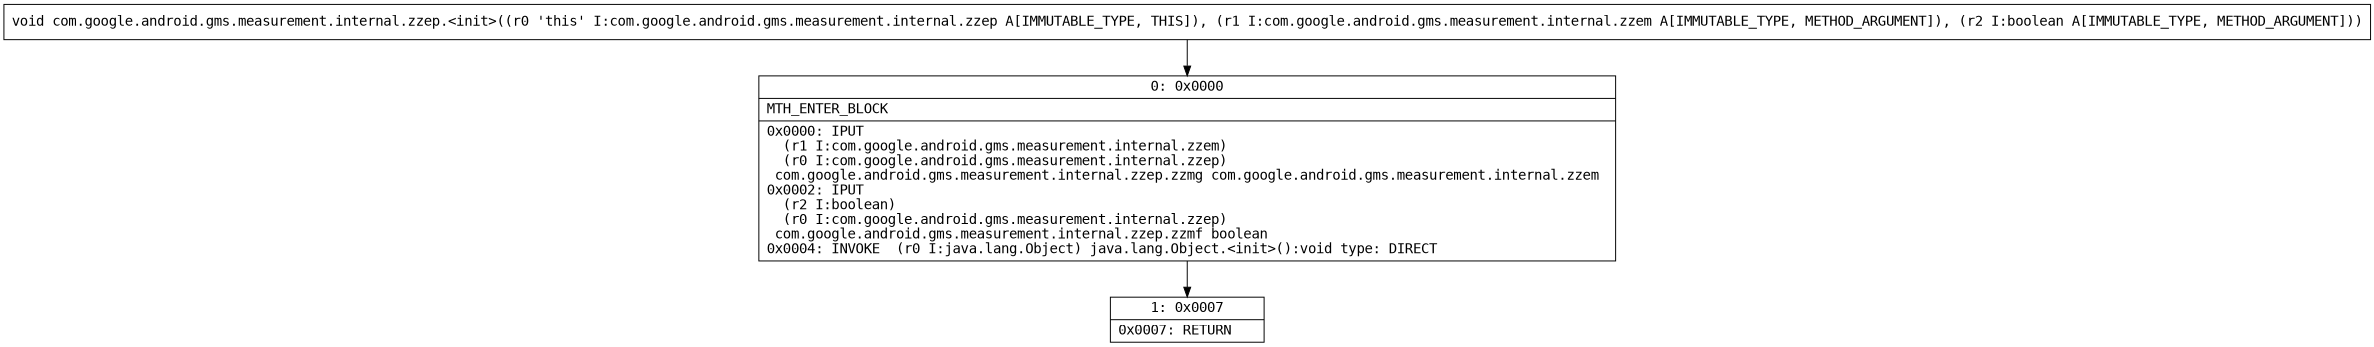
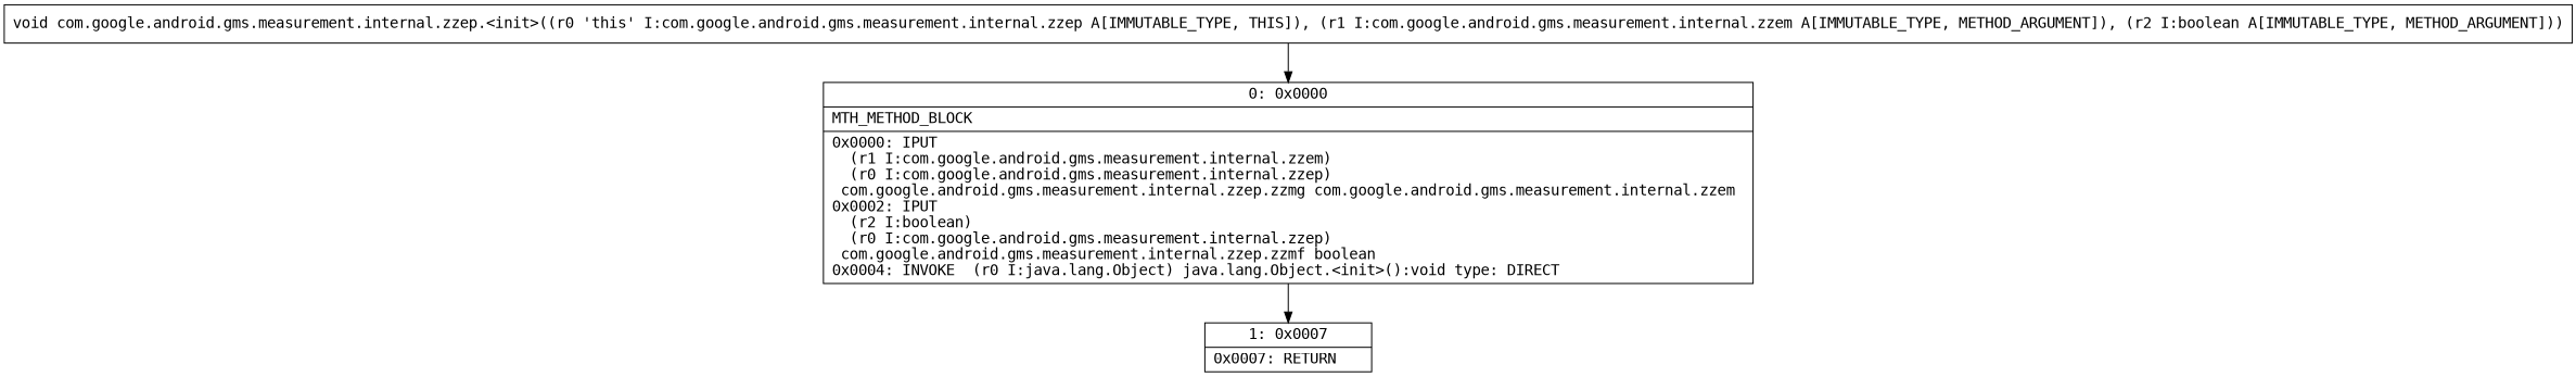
  digraph {
    fontname="DejaVu Sans Mono"
    node [shape=record fontname="DejaVu Sans Mono"]
    edge [fontname="DejaVu Sans Mono"]
-   n1 [label="{0\:\ 0x0000|MTH_ENTER_BLOCK\l|0x0000: IPUT  \l  (r1 I:com.google.android.gms.measurement.internal.zzem)\l  (r0 I:com.google.android.gms.measurement.internal.zzep)\l com.google.android.gms.measurement.internal.zzep.zzmg com.google.android.gms.measurement.internal.zzem \l0x0002: IPUT  \l  (r2 I:boolean)\l  (r0 I:com.google.android.gms.measurement.internal.zzep)\l com.google.android.gms.measurement.internal.zzep.zzmf boolean \l0x0004: INVOKE  (r0 I:java.lang.Object) java.lang.Object.\<init\>():void type: DIRECT \l}"]
+   n1 [label="{0\:\ 0x0000|MTH_METHOD_BLOCK\l|0x0000: IPUT  \l  (r1 I:com.google.android.gms.measurement.internal.zzem)\l  (r0 I:com.google.android.gms.measurement.internal.zzep)\l com.google.android.gms.measurement.internal.zzep.zzmg com.google.android.gms.measurement.internal.zzem \l0x0002: IPUT  \l  (r2 I:boolean)\l  (r0 I:com.google.android.gms.measurement.internal.zzep)\l com.google.android.gms.measurement.internal.zzep.zzmf boolean \l0x0004: INVOKE  (r0 I:java.lang.Object) java.lang.Object.\<init\>():void type: DIRECT \l}"]
    n2 [label="{1\:\ 0x0007|0x0007: RETURN   \l}"]
    n3 [label="{void com.google.android.gms.measurement.internal.zzep.\<init\>((r0 'this' I:com.google.android.gms.measurement.internal.zzep A[IMMUTABLE_TYPE, THIS]), (r1 I:com.google.android.gms.measurement.internal.zzem A[IMMUTABLE_TYPE, METHOD_ARGUMENT]), (r2 I:boolean A[IMMUTABLE_TYPE, METHOD_ARGUMENT])) }"]
    n1 -> n2
    n3 -> n1
  }
